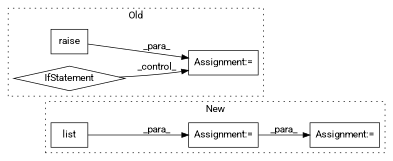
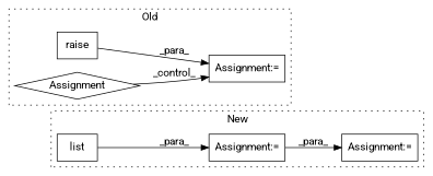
  digraph {
    rankdir=LR
    fontname=Roboto
    node [a=7 l=1 shape=box fontname=Roboto]
    edge [fontname=Roboto]
    n1 [a=32 l="5,1" label=list s="3082,3100"]
    n2 [label="Assignment:=" s=3294]
    n3 [label="Assignment:=" s=3081]
    n4 [a=32 l="6,1" label=raise s="2505,2537"]
    n5 [label="Assignment:=" s=2957]
-   n6 [a=25 l="4,2" label=IfStatement s="2732,2762" shape=diamond]
+   n6 [a=25 l="4,2" label=Assignment s="2732,2762" shape=diamond]
    subgraph cluster_1 {
      label=New
      style=dotted
      n1
      n2
      n3
    }
    subgraph cluster_2 {
      label=Old
      style=dotted
      n4
      n5
      n6
    }
    n1 -> n3 [label=_para_]
    n3 -> n2 [label=_para_]
    n4 -> n5 [label=_para_]
    n6 -> n5 [label=_control_]
  }
